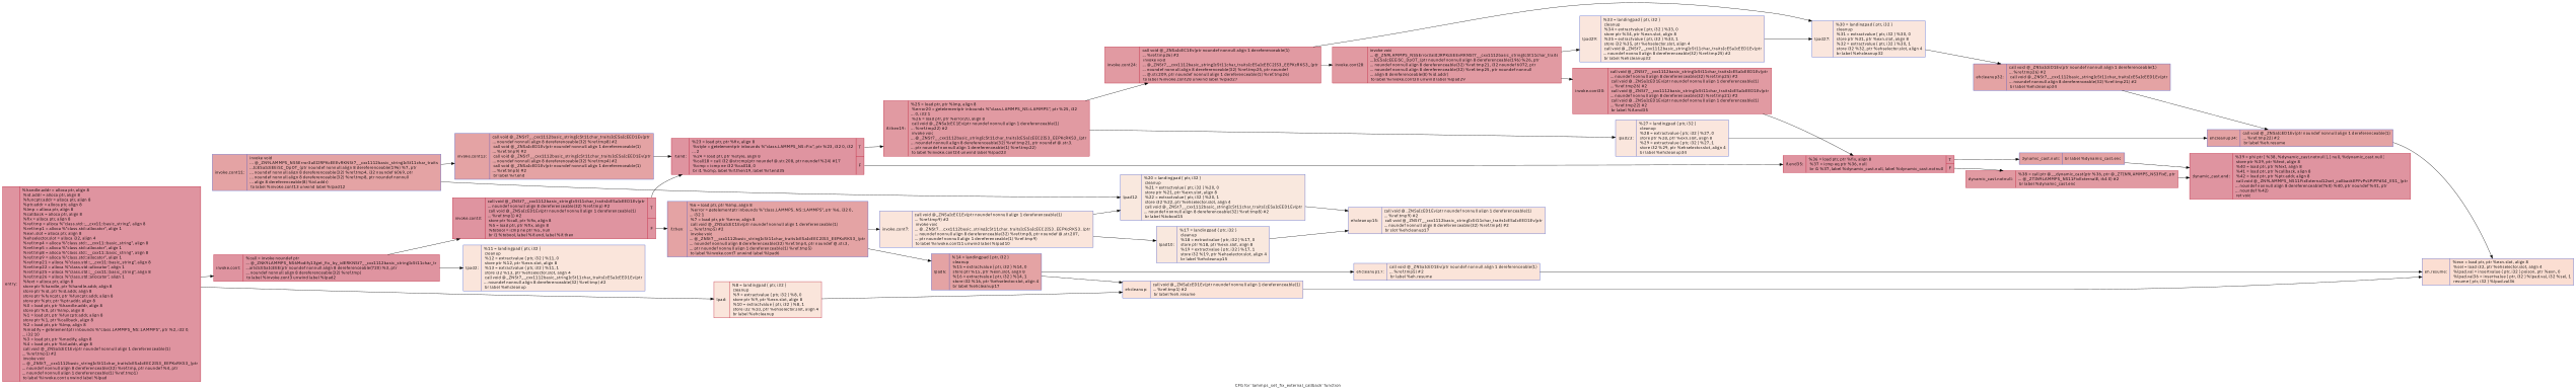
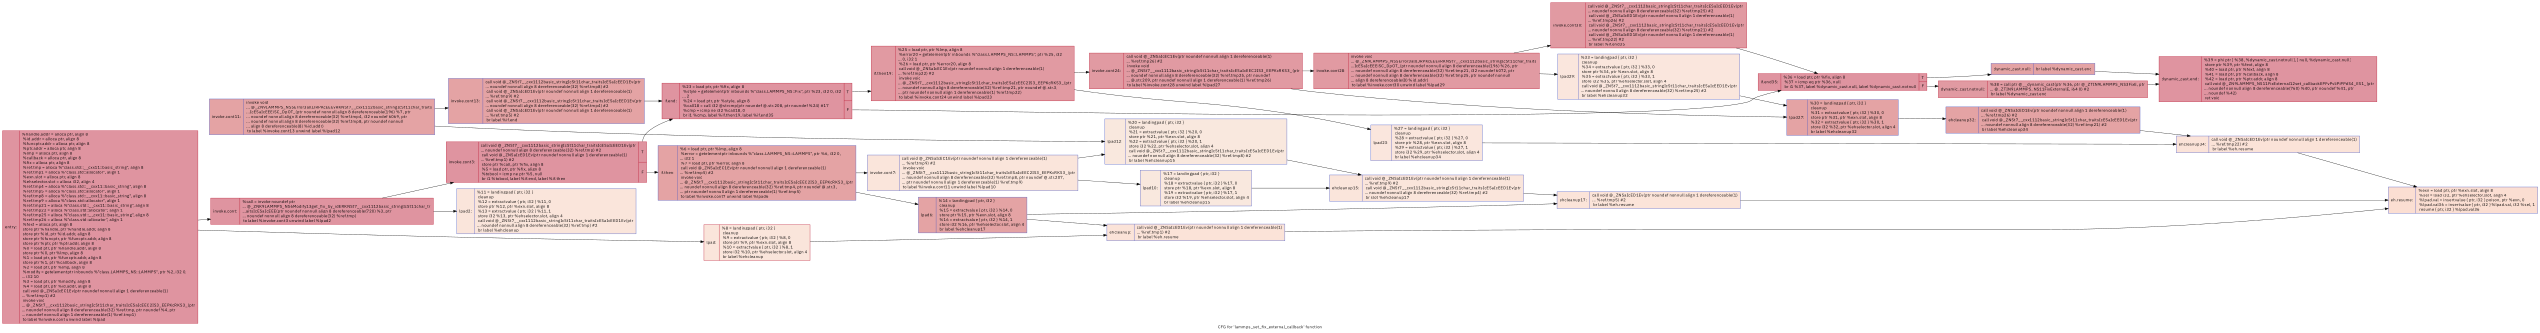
  digraph {
    fontname="IBM Plex Sans"
    label="CFG for 'lammps_set_fix_external_callback' function"
    rankdir=LR
    node [color="#3d50c3ff" fillcolor="#b70d2870" fontname="IBM Plex Sans" shape=record style=filled]
    edge [fontname="IBM Plex Sans"]
    n1 [color="#b70d28ff" label="{entry:\l|  %handle.addr = alloca ptr, align 8\l  %id.addr = alloca ptr, align 8\l  %funcptr.addr = alloca ptr, align 8\l  %ptr.addr = alloca ptr, align 8\l  %lmp = alloca ptr, align 8\l  %callback = alloca ptr, align 8\l  %fix = alloca ptr, align 8\l  %ref.tmp = alloca %\"class.std::__cxx11::basic_string\", align 8\l  %ref.tmp1 = alloca %\"class.std::allocator\", align 1\l  %exn.slot = alloca ptr, align 8\l  %ehselector.slot = alloca i32, align 4\l  %ref.tmp4 = alloca %\"class.std::__cxx11::basic_string\", align 8\l  %ref.tmp5 = alloca %\"class.std::allocator\", align 1\l  %ref.tmp8 = alloca %\"class.std::__cxx11::basic_string\", align 8\l  %ref.tmp9 = alloca %\"class.std::allocator\", align 1\l  %ref.tmp21 = alloca %\"class.std::__cxx11::basic_string\", align 8\l  %ref.tmp22 = alloca %\"class.std::allocator\", align 1\l  %ref.tmp25 = alloca %\"class.std::__cxx11::basic_string\", align 8\l  %ref.tmp26 = alloca %\"class.std::allocator\", align 1\l  %fext = alloca ptr, align 8\l  store ptr %handle, ptr %handle.addr, align 8\l  store ptr %id, ptr %id.addr, align 8\l  store ptr %funcptr, ptr %funcptr.addr, align 8\l  store ptr %ptr, ptr %ptr.addr, align 8\l  %0 = load ptr, ptr %handle.addr, align 8\l  store ptr %0, ptr %lmp, align 8\l  %1 = load ptr, ptr %funcptr.addr, align 8\l  store ptr %1, ptr %callback, align 8\l  %2 = load ptr, ptr %lmp, align 8\l  %modify = getelementptr inbounds %\"class.LAMMPS_NS::LAMMPS\", ptr %2, i32 0,\l... i32 10\l  %3 = load ptr, ptr %modify, align 8\l  %4 = load ptr, ptr %id.addr, align 8\l  call void @_ZNSaIcEC1Ev(ptr noundef nonnull align 1 dereferenceable(1)\l... %ref.tmp1) #2\l  invoke void\l... @_ZNSt7__cxx1112basic_stringIcSt11char_traitsIcESaIcEEC2IS3_EEPKcRKS3_(ptr\l... noundef nonnull align 8 dereferenceable(32) %ref.tmp, ptr noundef %4, ptr\l... noundef nonnull align 1 dereferenceable(1) %ref.tmp1)\l          to label %invoke.cont unwind label %lpad\l}"]
    n2 [color="#b70d28ff" label="{invoke.cont:\l|  %call = invoke noundef ptr\l... @_ZNK9LAMMPS_NS6Modify13get_fix_by_idERKNSt7__cxx1112basic_stringIcSt11char_tr\l...aitsIcESaIcEEE(ptr noundef nonnull align 8 dereferenceable(720) %3, ptr\l... noundef nonnull align 8 dereferenceable(32) %ref.tmp)\l          to label %invoke.cont3 unwind label %lpad2\l}"]
    n3 [color="#b70d28ff" fillcolor="#f4c5ad70" label="{lpad:\l|  %8 = landingpad \{ ptr, i32 \}\l          cleanup\l  %9 = extractvalue \{ ptr, i32 \} %8, 0\l  store ptr %9, ptr %exn.slot, align 8\l  %10 = extractvalue \{ ptr, i32 \} %8, 1\l  store i32 %10, ptr %ehselector.slot, align 4\l  br label %ehcleanup\l}"]
    n4 [color="#b70d28ff" label="{invoke.cont3:\l|  call void @_ZNSt7__cxx1112basic_stringIcSt11char_traitsIcESaIcEED1Ev(ptr\l... noundef nonnull align 8 dereferenceable(32) %ref.tmp) #2\l  call void @_ZNSaIcED1Ev(ptr noundef nonnull align 1 dereferenceable(1)\l... %ref.tmp1) #2\l  store ptr %call, ptr %fix, align 8\l  %5 = load ptr, ptr %fix, align 8\l  %tobool = icmp ne ptr %5, null\l  br i1 %tobool, label %if.end, label %if.then\l|{<s0>T|<s1>F}}"]
    n5 [fillcolor="#f4c5ad70" label="{lpad2:\l|  %11 = landingpad \{ ptr, i32 \}\l          cleanup\l  %12 = extractvalue \{ ptr, i32 \} %11, 0\l  store ptr %12, ptr %exn.slot, align 8\l  %13 = extractvalue \{ ptr, i32 \} %11, 1\l  store i32 %13, ptr %ehselector.slot, align 4\l  call void @_ZNSt7__cxx1112basic_stringIcSt11char_traitsIcESaIcEED1Ev(ptr\l... noundef nonnull align 8 dereferenceable(32) %ref.tmp) #2\l  br label %ehcleanup\l}"]
    n6 [fillcolor="#f6bfa670" label="{ehcleanup:\l|  call void @_ZNSaIcED1Ev(ptr noundef nonnull align 1 dereferenceable(1)\l... %ref.tmp1) #2\l  br label %eh.resume\l}"]
    n7 [color="#b70d28ff" label="{if.end:\l|  %23 = load ptr, ptr %fix, align 8\l  %style = getelementptr inbounds %\"class.LAMMPS_NS::Fix\", ptr %23, i32 0, i32\l... 2\l  %24 = load ptr, ptr %style, align 8\l  %call18 = call i32 @strcmp(ptr noundef @.str.208, ptr noundef %24) #17\l  %cmp = icmp ne i32 %call18, 0\l  br i1 %cmp, label %if.then19, label %if.end35\l|{<s0>T|<s1>F}}"]
    n8 [fillcolor="#c32e3170" label="{if.then:\l|  %6 = load ptr, ptr %lmp, align 8\l  %error = getelementptr inbounds %\"class.LAMMPS_NS::LAMMPS\", ptr %6, i32 0,\l... i32 1\l  %7 = load ptr, ptr %error, align 8\l  call void @_ZNSaIcEC1Ev(ptr noundef nonnull align 1 dereferenceable(1)\l... %ref.tmp5) #2\l  invoke void\l... @_ZNSt7__cxx1112basic_stringIcSt11char_traitsIcESaIcEEC2IS3_EEPKcRKS3_(ptr\l... noundef nonnull align 8 dereferenceable(32) %ref.tmp4, ptr noundef @.str.3,\l... ptr noundef nonnull align 1 dereferenceable(1) %ref.tmp5)\l          to label %invoke.cont7 unwind label %lpad6\l}"]
    n9 [fillcolor="#f7b59970" label="{eh.resume:\l|  %exn = load ptr, ptr %exn.slot, align 8\l  %sel = load i32, ptr %ehselector.slot, align 4\l  %lpad.val = insertvalue \{ ptr, i32 \} poison, ptr %exn, 0\l  %lpad.val36 = insertvalue \{ ptr, i32 \} %lpad.val, i32 %sel, 1\l  resume \{ ptr, i32 \} %lpad.val36\l}"]
    n10 [color="#b70d28ff" fillcolor="#bb1b2c70" label="{if.then19:\l|  %25 = load ptr, ptr %lmp, align 8\l  %error20 = getelementptr inbounds %\"class.LAMMPS_NS::LAMMPS\", ptr %25, i32\l... 0, i32 1\l  %26 = load ptr, ptr %error20, align 8\l  call void @_ZNSaIcEC1Ev(ptr noundef nonnull align 1 dereferenceable(1)\l... %ref.tmp22) #2\l  invoke void\l... @_ZNSt7__cxx1112basic_stringIcSt11char_traitsIcESaIcEEC2IS3_EEPKcRKS3_(ptr\l... noundef nonnull align 8 dereferenceable(32) %ref.tmp21, ptr noundef @.str.3,\l... ptr noundef nonnull align 1 dereferenceable(1) %ref.tmp22)\l          to label %invoke.cont24 unwind label %lpad23\l}"]
    n11 [color="#b70d28ff" label="{if.end35:\l|  %36 = load ptr, ptr %fix, align 8\l  %37 = icmp eq ptr %36, null\l  br i1 %37, label %dynamic_cast.null, label %dynamic_cast.notnull\l|{<s0>T|<s1>F}}"]
    n12 [fillcolor="#f4c5ad70" label="{invoke.cont7:\l|  call void @_ZNSaIcEC1Ev(ptr noundef nonnull align 1 dereferenceable(1)\l... %ref.tmp9) #2\l  invoke void\l... @_ZNSt7__cxx1112basic_stringIcSt11char_traitsIcESaIcEEC2IS3_EEPKcRKS3_(ptr\l... noundef nonnull align 8 dereferenceable(32) %ref.tmp8, ptr noundef @.str.207,\l... ptr noundef nonnull align 1 dereferenceable(1) %ref.tmp9)\l          to label %invoke.cont11 unwind label %lpad10\l}"]
    n13 [fillcolor="#c32e3170" label="{lpad6:\l|  %14 = landingpad \{ ptr, i32 \}\l          cleanup\l  %15 = extractvalue \{ ptr, i32 \} %14, 0\l  store ptr %15, ptr %exn.slot, align 8\l  %16 = extractvalue \{ ptr, i32 \} %14, 1\l  store i32 %16, ptr %ehselector.slot, align 4\l  br label %ehcleanup17\l}"]
    n14 [color="#b70d28ff" fillcolor="#bb1b2c70" label="{invoke.cont24:\l|  call void @_ZNSaIcEC1Ev(ptr noundef nonnull align 1 dereferenceable(1)\l... %ref.tmp26) #2\l  invoke void\l... @_ZNSt7__cxx1112basic_stringIcSt11char_traitsIcESaIcEEC2IS3_EEPKcRKS3_(ptr\l... noundef nonnull align 8 dereferenceable(32) %ref.tmp25, ptr noundef\l... @.str.209, ptr noundef nonnull align 1 dereferenceable(1) %ref.tmp26)\l          to label %invoke.cont28 unwind label %lpad27\l}"]
    n15 [fillcolor="#f3c7b170" label="{lpad23:\l|  %27 = landingpad \{ ptr, i32 \}\l          cleanup\l  %28 = extractvalue \{ ptr, i32 \} %27, 0\l  store ptr %28, ptr %exn.slot, align 8\l  %29 = extractvalue \{ ptr, i32 \} %27, 1\l  store i32 %29, ptr %ehselector.slot, align 4\l  br label %ehcleanup34\l}"]
    n16 [fillcolor="#c32e3170" label="{dynamic_cast.null:\l|  br label %dynamic_cast.end\l}"]
    n17 [color="#b70d28ff" fillcolor="#bb1b2c70" label="{dynamic_cast.notnull:\l|  %38 = call ptr @__dynamic_cast(ptr %36, ptr @_ZTIN9LAMMPS_NS3FixE, ptr\l... @_ZTIN9LAMMPS_NS11FixExternalE, i64 0) #2\l  br label %dynamic_cast.end\l}"]
    n18 [fillcolor="#f2cab570" label="{lpad10:\l|  %17 = landingpad \{ ptr, i32 \}\l          cleanup\l  %18 = extractvalue \{ ptr, i32 \} %17, 0\l  store ptr %18, ptr %exn.slot, align 8\l  %19 = extractvalue \{ ptr, i32 \} %17, 1\l  store i32 %19, ptr %ehselector.slot, align 4\l  br label %ehcleanup15\l}"]
-   n19 [fillcolor="#f2cab570" label="{lpad12:\l|  %20 = landingpad \{ ptr, i32 \}\l          cleanup\l  %21 = extractvalue \{ ptr, i32 \} %20, 0\l  store ptr %21, ptr %exn.slot, align 8\l  %22 = extractvalue \{ ptr, i32 \} %20, 1\l  store i32 %22, ptr %ehselector.slot, align 4\l  call void @_ZNSt7__cxx1112basic_stringIcSt11char_traitsIcESaIcEED1Ev(ptr\l... noundef nonnull align 8 dereferenceable(32) %ref.tmp8) #2\l  br label %tobool15\l}"]
+   n19 [fillcolor="#f2cab570" label="{lpad12:\l|  %20 = landingpad \{ ptr, i32 \}\l          cleanup\l  %21 = extractvalue \{ ptr, i32 \} %20, 0\l  store ptr %21, ptr %exn.slot, align 8\l  %22 = extractvalue \{ ptr, i32 \} %20, 1\l  store i32 %22, ptr %ehselector.slot, align 4\l  call void @_ZNSt7__cxx1112basic_stringIcSt11char_traitsIcESaIcEED1Ev(ptr\l... noundef nonnull align 8 dereferenceable(32) %ref.tmp8) #2\l  br label %ehcleanup15\l}"]
    n20 [fillcolor="#f5c1a970" label="{ehcleanup17:\l|  call void @_ZNSaIcED1Ev(ptr noundef nonnull align 1 dereferenceable(1)\l... %ref.tmp5) #2\l  br label %eh.resume\l}"]
    n21 [fillcolor="#c32e3170" label="{invoke.cont11:\l|  invoke void\l... @_ZN9LAMMPS_NS5Error3allIJRPKcEEEvRKNSt7__cxx1112basic_stringIcSt11char_traits\l...IcESaIcEEEiSC_DpOT_(ptr noundef nonnull align 8 dereferenceable(196) %7, ptr\l... noundef nonnull align 8 dereferenceable(32) %ref.tmp4, i32 noundef 6069, ptr\l... noundef nonnull align 8 dereferenceable(32) %ref.tmp8, ptr noundef nonnull\l... align 8 dereferenceable(8) %id.addr)\l          to label %invoke.cont13 unwind label %lpad12\l}"]
    n22 [fillcolor="#c32e3170" label="{invoke.cont13:\l|  call void @_ZNSt7__cxx1112basic_stringIcSt11char_traitsIcESaIcEED1Ev(ptr\l... noundef nonnull align 8 dereferenceable(32) %ref.tmp8) #2\l  call void @_ZNSaIcED1Ev(ptr noundef nonnull align 1 dereferenceable(1)\l... %ref.tmp9) #2\l  call void @_ZNSt7__cxx1112basic_stringIcSt11char_traitsIcESaIcEED1Ev(ptr\l... noundef nonnull align 8 dereferenceable(32) %ref.tmp4) #2\l  call void @_ZNSaIcED1Ev(ptr noundef nonnull align 1 dereferenceable(1)\l... %ref.tmp5) #2\l  br label %if.end\l}"]
    n23 [fillcolor="#f4c5ad70" label="{ehcleanup15:\l|  call void @_ZNSaIcED1Ev(ptr noundef nonnull align 1 dereferenceable(1)\l... %ref.tmp9) #2\l  call void @_ZNSt7__cxx1112basic_stringIcSt11char_traitsIcESaIcEED1Ev(ptr\l... noundef nonnull align 8 dereferenceable(32) %ref.tmp4) #2\l  br slot %ehcleanup17\l}"]
    n24 [color="#b70d28ff" fillcolor="#bb1b2c70" label="{invoke.cont28:\l|  invoke void\l... @_ZN9LAMMPS_NS5Error3allIJRPKcEEEvRKNSt7__cxx1112basic_stringIcSt11char_traits\l...IcESaIcEEEiSC_DpOT_(ptr noundef nonnull align 8 dereferenceable(196) %26, ptr\l... noundef nonnull align 8 dereferenceable(32) %ref.tmp21, i32 noundef 6072, ptr\l... noundef nonnull align 8 dereferenceable(32) %ref.tmp25, ptr noundef nonnull\l... align 8 dereferenceable(8) %id.addr)\l          to label %invoke.cont30 unwind label %lpad29\l}"]
-   n25 [fillcolor="#f3c7b170" label="{lpad27:\l|  %30 = landingpad \{ ptr, i32 \}\l          cleanup\l  %31 = extractvalue \{ ptr, i32 \} %30, 0\l  store ptr %31, ptr %exn.slot, align 8\l  %32 = extractvalue \{ ptr, i32 \} %30, 1\l  store i32 %32, ptr %ehselector.slot, align 4\l  br label %ehcleanup32\l}"]
-   n26 [fillcolor="#c32e3170" label="{ehcleanup34:\l|  call void @_ZNSaIcED1Ev(ptr noundef nonnull align 1 dereferenceable(1)\l... %ref.tmp22) #2\l  br label %eh.resume\l}"]
+   n25 [fillcolor="#c32e3170" label="{lpad27:\l|  %30 = landingpad \{ ptr, i32 \}\l          cleanup\l  %31 = extractvalue \{ ptr, i32 \} %30, 0\l  store ptr %31, ptr %exn.slot, align 8\l  %32 = extractvalue \{ ptr, i32 \} %30, 1\l  store i32 %32, ptr %ehselector.slot, align 4\l  br label %ehcleanup32\l}"]
+   n26 [fillcolor="#f6bfa670" label="{ehcleanup34:\l|  call void @_ZNSaIcED1Ev(ptr noundef nonnull align 1 dereferenceable(1)\l... %ref.tmp22) #2\l  br label %eh.resume\l}"]
    n27 [color="#b70d28ff" label="{dynamic_cast.end:\l|  %39 = phi ptr [ %38, %dynamic_cast.notnull ], [ null, %dynamic_cast.null ]\l  store ptr %39, ptr %fext, align 8\l  %40 = load ptr, ptr %fext, align 8\l  %41 = load ptr, ptr %callback, align 8\l  %42 = load ptr, ptr %ptr.addr, align 8\l  call void @_ZN9LAMMPS_NS11FixExternal12set_callbackEPFvPvliPiPPdS4_ES1_(ptr\l... noundef nonnull align 8 dereferenceable(760) %40, ptr noundef %41, ptr\l... noundef %42)\l  ret void\l}"]
    n28 [color="#b70d28ff" fillcolor="#bb1b2c70" label="{invoke.cont30:\l|  call void @_ZNSt7__cxx1112basic_stringIcSt11char_traitsIcESaIcEED1Ev(ptr\l... noundef nonnull align 8 dereferenceable(32) %ref.tmp25) #2\l  call void @_ZNSaIcED1Ev(ptr noundef nonnull align 1 dereferenceable(1)\l... %ref.tmp26) #2\l  call void @_ZNSt7__cxx1112basic_stringIcSt11char_traitsIcESaIcEED1Ev(ptr\l... noundef nonnull align 8 dereferenceable(32) %ref.tmp21) #2\l  call void @_ZNSaIcED1Ev(ptr noundef nonnull align 1 dereferenceable(1)\l... %ref.tmp22) #2\l  br label %if.end35\l}"]
    n29 [fillcolor="#f3c7b170" label="{lpad29:\l|  %33 = landingpad \{ ptr, i32 \}\l          cleanup\l  %34 = extractvalue \{ ptr, i32 \} %33, 0\l  store ptr %34, ptr %exn.slot, align 8\l  %35 = extractvalue \{ ptr, i32 \} %33, 1\l  store i32 %35, ptr %ehselector.slot, align 4\l  call void @_ZNSt7__cxx1112basic_stringIcSt11char_traitsIcESaIcEED1Ev(ptr\l... noundef nonnull align 8 dereferenceable(32) %ref.tmp25) #2\l  br label %ehcleanup32\l}"]
    n30 [fillcolor="#c32e3170" label="{ehcleanup32:\l|  call void @_ZNSaIcED1Ev(ptr noundef nonnull align 1 dereferenceable(1)\l... %ref.tmp26) #2\l  call void @_ZNSt7__cxx1112basic_stringIcSt11char_traitsIcESaIcEED1Ev(ptr\l... noundef nonnull align 8 dereferenceable(32) %ref.tmp21) #2\l  br label %ehcleanup34\l}"]
    n1 -> n2
    n1 -> n3
    n2 -> n4
    n2 -> n5
    n3 -> n6
    n4 -> n7 [tailport=s0]
    n4 -> n8 [tailport=s1]
    n6 -> n9
    n7 -> n10 [tailport=s0]
    n7 -> n11 [tailport=s1]
    n8 -> n12
    n8 -> n13
    n10 -> n14
    n10 -> n15
    n11 -> n16 [tailport=s0]
    n11 -> n17 [tailport=s1]
    n12 -> n18
    n12 -> n19
    n13 -> n6
    n13 -> n20
    n14 -> n24
    n14 -> n25
    n15 -> n26
    n16 -> n27
    n17 -> n27
    n18 -> n23
    n19 -> n23
    n20 -> n9
    n21 -> n19
    n21 -> n22
    n22 -> n7
+   n23 -> n20
    n24 -> n28
    n24 -> n29
    n25 -> n30
    n26 -> n9
    n28 -> n11
    n29 -> n25
    n30 -> n26
  }
